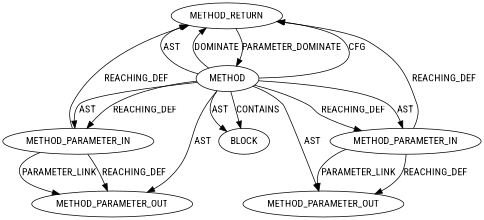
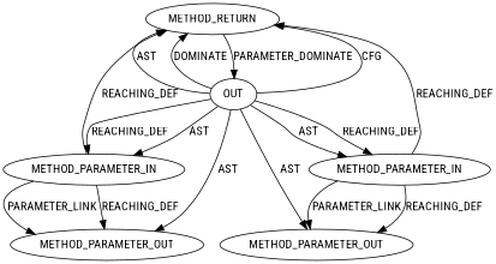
  digraph {
    fontname="Roboto Condensed"
    node [CODE="<empty>" EVALUATION_STRATEGY=BY_VALUE ORDER=2 TYPE_FULL_NAME=ANY fontname="Roboto Condensed" IS_VARIADIC=false]
    edge [fontname="Roboto Condensed"]
    n1 [CODE=RET label=METHOD_RETURN IS_VARIADIC=""]
-   n2 [AST_PARENT_FULL_NAME="<global>" AST_PARENT_TYPE=NAMESPACE_BLOCK FILENAME="<empty>" FULL_NAME=CMSG_OK IS_EXTERNAL=true NAME=CMSG_OK ORDER=0 label=METHOD EVALUATION_STRATEGY="" TYPE_FULL_NAME="" IS_VARIADIC=""]
+   n2 [AST_PARENT_FULL_NAME="<global>" AST_PARENT_TYPE=NAMESPACE_BLOCK FILENAME="<empty>" FULL_NAME=CMSG_OK IS_EXTERNAL=true NAME=CMSG_OK ORDER=0 label=OUT EVALUATION_STRATEGY="" TYPE_FULL_NAME="" IS_VARIADIC=""]
    n3 [CODE=p1 INDEX=1 NAME=p1 ORDER=1 label=METHOD_PARAMETER_OUT]
-   n4 [ARGUMENT_INDEX=1 ORDER=1 label=BLOCK EVALUATION_STRATEGY="" IS_VARIADIC=""]
    n5 [CODE=p1 INDEX=1 NAME=p1 ORDER=1 label=METHOD_PARAMETER_IN]
    n6 [CODE=p2 INDEX=2 NAME=p2 label=METHOD_PARAMETER_OUT]
    n7 [CODE=p2 INDEX=2 NAME=p2 label=METHOD_PARAMETER_IN]
    n1 -> n2 [label=PARAMETER_DOMINATE]
    n2 -> n1 [label=CFG]
    n2 -> n1 [label=AST]
    n2 -> n1 [label=DOMINATE]
    n2 -> n3 [label=AST]
-   n2 -> n4 [label=AST]
-   n2 -> n4 [label=CONTAINS]
    n2 -> n5 [label=REACHING_DEF]
    n2 -> n5 [label=AST]
    n2 -> n6 [label=AST]
    n2 -> n7 [label=AST]
    n2 -> n7 [label=REACHING_DEF]
    n5 -> n1 [VARIABLE=p1 label=REACHING_DEF]
    n5 -> n3 [label=PARAMETER_LINK]
    n5 -> n3 [VARIABLE=p1 label=REACHING_DEF]
    n7 -> n1 [VARIABLE=p2 label=REACHING_DEF]
    n7 -> n6 [VARIABLE=p2 label=REACHING_DEF]
    n7 -> n6 [label=PARAMETER_LINK]
  }
